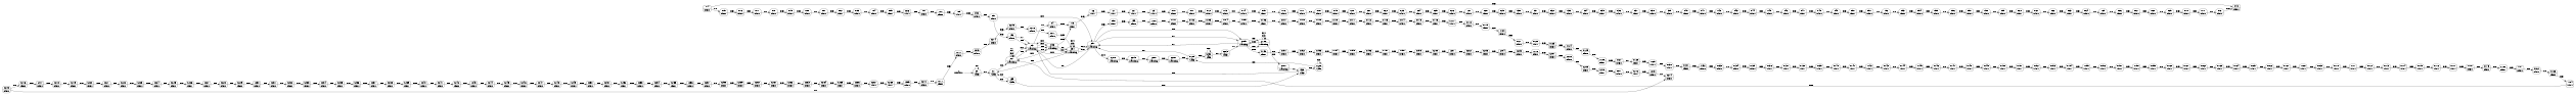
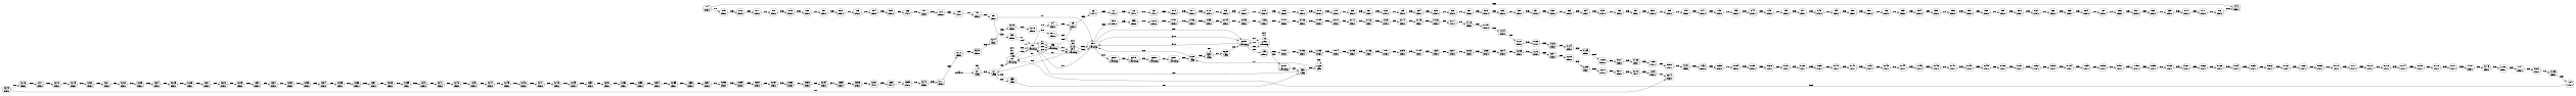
  digraph {
    rankdir=LR
    node [shape=record style=rounded]
    n1 [label="s0|Safe"]
    n2 [label="s1|Safe"]
    n3 [label="s2|Warning"]
    n4 [label="s95|Safe"]
    n5 [label="s3|Warning"]
    n6 [label="s96|Safe"]
    n7 [label="s4|Alert"]
    n8 [label="s93|Warning"]
    n9 [label="s94|Warning"]
    n10 [label="s5|Alert"]
    n11 [label="s97|Warning"]
    n12 [label="s6|Alert"]
    n13 [label="s7|Alert"]
    n14 [label="s8|Alert"]
    n15 [label="s9|Alert"]
    n16 [label="s10|Alert"]
    n17 [label="s11|Alert"]
    n18 [label="s12|Alert"]
    n19 [label="s13|Alert"]
    n20 [label="s14|Alert"]
    n21 [label="s15|Alert"]
    n22 [label="s16|Alert"]
    n23 [label="s17|Alert"]
    n24 [label="s18|Alert"]
    n25 [label="s19|Alert"]
    n26 [label="s20|Alert"]
    n27 [label="s21|Alert"]
    n28 [label="s22|Alert"]
    n29 [label="s23|Alert"]
    n30 [label="s24|Alert"]
    n31 [label="s25|Alert"]
    n32 [label="s26|Alert"]
    n33 [label="s27|Alert"]
    n34 [label="s28|Alert"]
    n35 [label="s29|Alert"]
    n36 [label="s30|Alert"]
    n37 [label="s31|Alert"]
    n38 [label="s32|Alert"]
    n39 [label="s33|Alert"]
    n40 [label="s34|Alert"]
    n41 [label="s35|Alert"]
    n42 [label="s36|Alert"]
    n43 [label="s37|Alert"]
    n44 [label="s38|Alert"]
    n45 [label="s39|Alert"]
    n46 [label="s40|Alert"]
    n47 [label="s41|Alert"]
    n48 [label="s42|Alert"]
    n49 [label="s43|Alert"]
    n50 [label="s44|Alert"]
    n51 [label="s45|Alert"]
    n52 [label="s46|Alert"]
    n53 [label="s47|Alert"]
    n54 [label="s48|Alert"]
    n55 [label="s49|Alert"]
    n56 [label="s50|Alert"]
    n57 [label="s51|Alert"]
    n58 [label="s52|Alert"]
    n59 [label="s53|Alert"]
    n60 [label="s54|Alert"]
    n61 [label="s55|Alert"]
    n62 [label="s56|Alert"]
    n63 [label="s57|Alert"]
    n64 [label="s58|Alert"]
    n65 [label="s59|Alert"]
    n66 [label="s60|Alert"]
    n67 [label="s61|Alert"]
    n68 [label="s62|Alert"]
    n69 [label="s63|Alert"]
    n70 [label="s64|Alert"]
    n71 [label="s65|Alert"]
    n72 [label="s66|Alert"]
    n73 [label="s67|Alert"]
    n74 [label="s68|Alert"]
    n75 [label="s69|Alert"]
    n76 [label="s70|Alert"]
    n77 [label="s71|Alert"]
    n78 [label="s72|Alert"]
    n79 [label="s73|Alert"]
    n80 [label="s74|Alert"]
    n81 [label="s75|Alert"]
    n82 [label="s76|Alert"]
    n83 [label="s77|Alert"]
    n84 [label="s78|Alert"]
    n85 [label="s79|Alert"]
    n86 [label="s80|Alert"]
    n87 [label="s81|Alert"]
    n88 [label="s82|Alert"]
    n89 [label="s83|Alert"]
    n90 [label="s84|Alert"]
    n91 [label="s85|Alert"]
    n92 [label="s86|Alert"]
    n93 [label="s87|Alert"]
    n94 [label="s88|Alert"]
    n95 [label="s89|Alert"]
    n96 [label="s90|Alert"]
    n97 [label="s91|Alert"]
    n98 [label="s92|Alert"]
    n99 [label="s98|Alert"]
    n100 [label="s185|Warning"]
    n101 [label="s278|Warning"]
    n102 [label="s188|Safe"]
    n103 [label="s189|Safe"]
    n104 [label="s99|Alert"]
    n105 [label="s186|Warning"]
    n106 [label="s190|Alert"]
    n107 [label="s279|Warning"]
    n108 [label="s100|Alert"]
    n109 [label="s101|Alert"]
    n110 [label="s102|Alert"]
    n111 [label="s103|Alert"]
    n112 [label="s104|Alert"]
    n113 [label="s105|Alert"]
    n114 [label="s106|Alert"]
    n115 [label="s107|Alert"]
    n116 [label="s108|Alert"]
    n117 [label="s109|Alert"]
    n118 [label="s110|Alert"]
    n119 [label="s111|Alert"]
    n120 [label="s112|Alert"]
    n121 [label="s113|Alert"]
    n122 [label="s114|Alert"]
    n123 [label="s115|Alert"]
    n124 [label="s116|Alert"]
    n125 [label="s117|Alert"]
    n126 [label="s118|Alert"]
    n127 [label="s119|Alert"]
    n128 [label="s120|Alert"]
    n129 [label="s121|Alert"]
    n130 [label="s122|Alert"]
    n131 [label="s123|Alert"]
    n132 [label="s124|Alert"]
    n133 [label="s125|Alert"]
    n134 [label="s126|Alert"]
    n135 [label="s127|Alert"]
    n136 [label="s128|Alert"]
    n137 [label="s129|Alert"]
    n138 [label="s130|Alert"]
    n139 [label="s131|Alert"]
    n140 [label="s132|Alert"]
    n141 [label="s133|Alert"]
    n142 [label="s134|Alert"]
    n143 [label="s135|Alert"]
    n144 [label="s136|Alert"]
    n145 [label="s137|Alert"]
    n146 [label="s138|Alert"]
    n147 [label="s139|Alert"]
    n148 [label="s140|Alert"]
    n149 [label="s141|Alert"]
    n150 [label="s142|Alert"]
    n151 [label="s143|Alert"]
    n152 [label="s144|Alert"]
    n153 [label="s145|Alert"]
    n154 [label="s146|Alert"]
    n155 [label="s147|Alert"]
    n156 [label="s148|Alert"]
    n157 [label="s149|Alert"]
    n158 [label="s150|Alert"]
    n159 [label="s151|Alert"]
    n160 [label="s152|Alert"]
    n161 [label="s153|Alert"]
    n162 [label="s154|Alert"]
    n163 [label="s155|Alert"]
    n164 [label="s156|Alert"]
    n165 [label="s157|Alert"]
    n166 [label="s158|Alert"]
    n167 [label="s159|Alert"]
    n168 [label="s160|Alert"]
    n169 [label="s161|Alert"]
    n170 [label="s162|Alert"]
    n171 [label="s163|Alert"]
    n172 [label="s164|Alert"]
    n173 [label="s165|Alert"]
    n174 [label="s166|Alert"]
    n175 [label="s167|Alert"]
    n176 [label="s168|Alert"]
    n177 [label="s169|Alert"]
    n178 [label="s170|Alert"]
    n179 [label="s171|Alert"]
    n180 [label="s172|Alert"]
    n181 [label="s173|Alert"]
    n182 [label="s174|Alert"]
    n183 [label="s175|Alert"]
    n184 [label="s176|Alert"]
    n185 [label="s177|Alert"]
    n186 [label="s178|Alert"]
    n187 [label="s179|Alert"]
    n188 [label="s180|Alert"]
    n189 [label="s181|Alert"]
    n190 [label="s182|Alert"]
    n191 [label="s183|Alert"]
    n192 [label="s184|Alert"]
    n193 [label="s187|Warning"]
    n194 [label="s191|Alert"]
    n195 [label="s282|Safe"]
    n196 [label="s283|Safe"]
    n197 [label="s192|Alert"]
    n198 [label="s193|Alert"]
    n199 [label="s194|Alert"]
    n200 [label="s195|Alert"]
    n201 [label="s196|Alert"]
    n202 [label="s197|Alert"]
    n203 [label="s198|Alert"]
    n204 [label="s199|Alert"]
    n205 [label="s200|Alert"]
    n206 [label="s201|Alert"]
    n207 [label="s202|Alert"]
    n208 [label="s203|Alert"]
    n209 [label="s204|Alert"]
    n210 [label="s205|Alert"]
    n211 [label="s206|Alert"]
    n212 [label="s207|Alert"]
    n213 [label="s208|Alert"]
    n214 [label="s209|Alert"]
    n215 [label="s210|Alert"]
    n216 [label="s211|Alert"]
    n217 [label="s212|Alert"]
    n218 [label="s213|Alert"]
    n219 [label="s214|Alert"]
    n220 [label="s215|Alert"]
    n221 [label="s216|Alert"]
    n222 [label="s217|Alert"]
    n223 [label="s218|Alert"]
    n224 [label="s219|Alert"]
    n225 [label="s220|Alert"]
    n226 [label="s221|Alert"]
    n227 [label="s222|Alert"]
    n228 [label="s223|Alert"]
    n229 [label="s224|Alert"]
    n230 [label="s225|Alert"]
    n231 [label="s226|Alert"]
    n232 [label="s227|Alert"]
    n233 [label="s228|Alert"]
    n234 [label="s229|Alert"]
    n235 [label="s230|Alert"]
    n236 [label="s231|Alert"]
    n237 [label="s232|Alert"]
    n238 [label="s233|Alert"]
    n239 [label="s234|Alert"]
    n240 [label="s235|Alert"]
    n241 [label="s236|Alert"]
    n242 [label="s237|Alert"]
    n243 [label="s238|Alert"]
    n244 [label="s239|Alert"]
    n245 [label="s240|Alert"]
    n246 [label="s241|Alert"]
    n247 [label="s242|Alert"]
    n248 [label="s243|Alert"]
    n249 [label="s244|Alert"]
    n250 [label="s245|Alert"]
    n251 [label="s246|Alert"]
    n252 [label="s247|Alert"]
    n253 [label="s248|Alert"]
    n254 [label="s249|Alert"]
    n255 [label="s250|Alert"]
    n256 [label="s251|Alert"]
    n257 [label="s252|Alert"]
    n258 [label="s253|Alert"]
    n259 [label="s254|Alert"]
    n260 [label="s255|Alert"]
    n261 [label="s256|Alert"]
    n262 [label="s257|Alert"]
    n263 [label="s258|Alert"]
    n264 [label="s259|Alert"]
    n265 [label="s260|Alert"]
    n266 [label="s261|Alert"]
    n267 [label="s262|Alert"]
    n268 [label="s263|Alert"]
    n269 [label="s264|Alert"]
    n270 [label="s265|Alert"]
    n271 [label="s266|Alert"]
    n272 [label="s267|Alert"]
    n273 [label="s268|Alert"]
    n274 [label="s269|Alert"]
    n275 [label="s270|Alert"]
    n276 [label="s271|Alert"]
    n277 [label="s272|Alert"]
    n278 [label="s273|Alert"]
    n279 [label="s274|Alert"]
    n280 [label="s275|Alert"]
    n281 [label="s276|Alert"]
    n282 [label="s277|Alert"]
    n283 [label="s280|Warning"]
    n284 [label="s281|Warning"]
    __start0 [shape=none style=""]
    n1 -> n1 [label=NL]
    n1 -> n2 [label=DL]
    n2 -> n3 [label=DL]
    n2 -> n4 [label=NL]
    n3 -> n3 [label=DL]
    n3 -> n3 [label=DM]
    n3 -> n3 [label=NM]
    n3 -> n5 [label=DH]
    n3 -> n5 [label=NL]
    n4 -> n2 [label=NL]
    n4 -> n6 [label=DL]
    n5 -> n7 [label=DH]
    n5 -> n8 [label=DM]
    n5 -> n8 [label=NL]
    n5 -> n8 [label=DL]
    n5 -> n9 [label=NM]
    n6 -> n5 [label=DL]
    n6 -> n102 [label=NL]
    n7 -> n10 [label=DH]
    n8 -> n3 [label=NM]
    n8 -> n5 [label=DM]
    n8 -> n9 [label=NL]
    n8 -> n9 [label=DL]
    n8 -> n10 [label=DH]
    n9 -> n2 [label=NL]
    n9 -> n9 [label=DL]
    n9 -> n9 [label=DM]
    n9 -> n11 [label=DH]
    n9 -> n11 [label=NM]
    n10 -> n12 [label=DH]
    n11 -> n5 [label=DL]
    n11 -> n99 [label=DH]
    n11 -> n100 [label=NL]
    n11 -> n100 [label=DM]
    n11 -> n101 [label=NM]
    n12 -> n13 [label=DH]
    n13 -> n14 [label=DH]
    n14 -> n15 [label=DH]
    n15 -> n16 [label=DH]
    n16 -> n17 [label=DH]
    n17 -> n18 [label=DH]
    n18 -> n19 [label=DH]
-   n19 -> n20 [label=NL]
+   n19 -> n20 [label=DH]
    n20 -> n21 [label=DH]
    n21 -> n22 [label=DH]
    n22 -> n23 [label=DH]
    n23 -> n24 [label=DH]
    n24 -> n25 [label=DH]
    n25 -> n26 [label=DH]
    n26 -> n27 [label=DH]
    n27 -> n28 [label=DH]
    n28 -> n29 [label=DH]
    n29 -> n30 [label=DH]
    n30 -> n31 [label=DH]
    n31 -> n32 [label=DH]
    n32 -> n33 [label=DH]
    n33 -> n34 [label=DH]
    n34 -> n35 [label=DH]
    n35 -> n36 [label=DH]
    n36 -> n37 [label=DH]
    n37 -> n38 [label=DH]
    n38 -> n39 [label=DH]
    n39 -> n40 [label=DH]
    n40 -> n41 [label=DH]
    n41 -> n42 [label=DH]
    n42 -> n43 [label=DH]
    n43 -> n44 [label=DH]
    n44 -> n45 [label=DH]
    n45 -> n46 [label=DH]
    n46 -> n47 [label=DH]
    n47 -> n48 [label=DH]
    n48 -> n49 [label=DH]
    n49 -> n50 [label=DH]
    n50 -> n51 [label=DH]
    n51 -> n52 [label=DH]
    n52 -> n53 [label=DH]
    n53 -> n54 [label=DH]
    n54 -> n55 [label=DH]
    n55 -> n56 [label=DH]
    n56 -> n57 [label=DH]
    n57 -> n58 [label=DH]
    n58 -> n59 [label=DH]
    n59 -> n60 [label=DH]
    n60 -> n61 [label=DH]
    n61 -> n62 [label=DH]
    n62 -> n63 [label=DH]
    n63 -> n64 [label=DH]
    n64 -> n65 [label=DH]
    n65 -> n66 [label=DH]
    n66 -> n67 [label=DH]
    n67 -> n68 [label=DH]
    n68 -> n69 [label=DH]
    n69 -> n70 [label=DH]
    n70 -> n71 [label=DH]
    n71 -> n72 [label=DH]
    n72 -> n73 [label=DH]
    n73 -> n74 [label=DH]
    n74 -> n75 [label=DH]
    n75 -> n76 [label=DH]
    n76 -> n77 [label=DH]
    n77 -> n78 [label=DH]
    n78 -> n79 [label=DH]
    n80 -> n79 [label=DH]
    n80 -> n81 [label=DH]
    n81 -> n82 [label=DH]
    n82 -> n83 [label=DH]
    n83 -> n84 [label=DH]
    n84 -> n85 [label=DH]
    n85 -> n86 [label=DH]
    n86 -> n87 [label=DH]
    n87 -> n88 [label=DH]
    n88 -> n89 [label=DH]
    n89 -> n90 [label=DH]
    n90 -> n91 [label=DH]
    n91 -> n92 [label=DH]
    n92 -> n93 [label=DH]
    n93 -> n94 [label=DH]
    n94 -> n95 [label=DH]
    n95 -> n96 [label=DH]
    n96 -> n97 [label=DH]
    n97 -> n11 [label=DM]
    n97 -> n98 [label=DH]
    n98 -> n5 [label=DH]
    n98 -> n5 [label=DM]
    n99 -> n104 [label=DH]
    n100 -> n11 [label=DM]
    n100 -> n105 [label=NL]
    n100 -> n105 [label=DL]
    n100 -> n106 [label=DH]
    n101 -> n107 [label=NL]
    n102 -> n102 [label=NL]
    n102 -> n103 [label=DL]
    n103 -> n11 [label=DL]
    n103 -> n195 [label=NL]
    n104 -> n108 [label=DH]
    n105 -> n100 [label=DH]
    n105 -> n105 [label=DL]
    n105 -> n105 [label=DM]
    n105 -> n193 [label=NL]
    n106 -> n194 [label=DH]
    n107 -> n283 [label=NL]
    n108 -> n109 [label=DH]
    n109 -> n110 [label=DH]
    n110 -> n111 [label=DH]
    n111 -> n112 [label=DH]
    n112 -> n113 [label=DH]
    n113 -> n114 [label=DH]
    n114 -> n115 [label=DH]
    n115 -> n116 [label=DH]
    n116 -> n117 [label=DH]
    n117 -> n118 [label=DH]
    n118 -> n119 [label=DH]
    n119 -> n120 [label=DH]
    n120 -> n121 [label=DH]
    n121 -> n122 [label=DH]
    n122 -> n123 [label=DH]
    n123 -> n124 [label=DH]
    n124 -> n125 [label=DH]
    n125 -> n126 [label=DH]
    n126 -> n127 [label=DH]
    n127 -> n128 [label=DH]
    n128 -> n129 [label=DH]
    n129 -> n130 [label=DH]
    n130 -> n131 [label=DH]
    n131 -> n132 [label=DH]
    n132 -> n133 [label=DH]
    n133 -> n134 [label=DH]
    n134 -> n135 [label=DH]
-   n135 -> n136 [label=DM]
+   n135 -> n136 [label=DH]
    n136 -> n137 [label=DH]
    n137 -> n138 [label=DH]
    n138 -> n139 [label=DH]
    n139 -> n140 [label=DH]
    n140 -> n141 [label=DH]
    n141 -> n142 [label=DH]
    n142 -> n143 [label=DH]
    n143 -> n144 [label=DH]
    n144 -> n145 [label=DH]
    n145 -> n146 [label=DH]
    n146 -> n147 [label=DH]
    n147 -> n148 [label=DH]
    n148 -> n149 [label=DH]
    n149 -> n150 [label=DH]
    n150 -> n151 [label=DH]
    n151 -> n152 [label=DH]
    n152 -> n153 [label=DH]
    n153 -> n154 [label=DH]
    n154 -> n155 [label=DH]
    n155 -> n156 [label=DH]
    n156 -> n157 [label=DH]
    n157 -> n158 [label=DH]
    n158 -> n159 [label=DH]
    n159 -> n160 [label=DH]
    n160 -> n161 [label=DH]
    n161 -> n162 [label=DH]
    n162 -> n163 [label=DH]
    n163 -> n164 [label=DH]
    n164 -> n165 [label=DH]
    n165 -> n166 [label=DH]
    n166 -> n167 [label=DH]
    n167 -> n168 [label=DH]
    n168 -> n169 [label=DH]
    n169 -> n170 [label=DH]
    n170 -> n171 [label=DH]
    n171 -> n172 [label=DH]
    n172 -> n173 [label=DH]
    n173 -> n174 [label=DH]
    n174 -> n175 [label=DH]
    n175 -> n176 [label=DH]
    n176 -> n177 [label=DH]
    n177 -> n178 [label=DH]
    n178 -> n179 [label=DH]
    n179 -> n180 [label=DH]
    n180 -> n181 [label=DH]
    n181 -> n182 [label=DH]
    n182 -> n183 [label=DH]
    n183 -> n184 [label=DH]
    n184 -> n185 [label=DH]
    n185 -> n186 [label=DH]
    n186 -> n187 [label=DH]
    n187 -> n188 [label=DH]
    n188 -> n189 [label=DH]
    n189 -> n190 [label=DH]
    n190 -> n191 [label=DH]
    n191 -> n192 [label=DH]
    n192 -> n3 [label=DH]
    n193 -> n6 [label=NL]
    n194 -> n197 [label=DH]
    n195 -> n195 [label=NL]
    n195 -> n196 [label=DL]
    n196 -> n100 [label=DL]
    n197 -> n198 [label=DH]
    n198 -> n199 [label=DH]
    n199 -> n200 [label=DH]
    n200 -> n201 [label=DH]
    n201 -> n202 [label=DH]
    n202 -> n203 [label=DH]
    n203 -> n204 [label=DH]
    n204 -> n205 [label=DH]
    n205 -> n206 [label=DH]
    n206 -> n207 [label=DH]
    n207 -> n208 [label=DH]
    n208 -> n209 [label=DH]
    n209 -> n210 [label=DH]
    n210 -> n211 [label=DH]
    n211 -> n212 [label=DH]
    n212 -> n213 [label=DH]
    n213 -> n214 [label=DH]
    n214 -> n215 [label=DH]
    n215 -> n216 [label=DH]
    n216 -> n217 [label=DH]
    n217 -> n218 [label=DH]
    n218 -> n219 [label=DH]
    n220 -> n219 [label=DH]
    n220 -> n221 [label=DH]
    n221 -> n222 [label=DH]
    n222 -> n223 [label=DH]
    n223 -> n224 [label=DH]
    n224 -> n225 [label=DH]
    n225 -> n226 [label=DH]
    n226 -> n227 [label=DH]
    n227 -> n228 [label=DH]
    n228 -> n229 [label=DH]
    n229 -> n230 [label=DH]
    n230 -> n231 [label=DH]
    n231 -> n232 [label=DH]
    n232 -> n233 [label=DH]
    n233 -> n234 [label=DH]
    n234 -> n235 [label=DH]
    n235 -> n236 [label=DH]
    n236 -> n237 [label=DH]
    n237 -> n238 [label=DH]
    n238 -> n239 [label=DH]
    n239 -> n240 [label=DH]
    n240 -> n241 [label=DH]
    n241 -> n242 [label=DH]
    n242 -> n243 [label=DH]
    n243 -> n244 [label=DH]
    n244 -> n245 [label=DH]
    n245 -> n246 [label=DH]
    n246 -> n247 [label=DH]
    n247 -> n248 [label=DH]
    n248 -> n249 [label=DH]
    n249 -> n250 [label=DH]
    n250 -> n251 [label=DH]
    n251 -> n252 [label=DH]
    n252 -> n253 [label=DH]
    n253 -> n254 [label=DH]
    n254 -> n255 [label=DH]
    n255 -> n256 [label=DH]
    n256 -> n257 [label=DH]
    n257 -> n258 [label=DH]
    n258 -> n259 [label=DH]
    n259 -> n260 [label=DH]
    n260 -> n261 [label=DH]
    n261 -> n262 [label=DH]
    n262 -> n263 [label=DH]
    n263 -> n264 [label=DH]
    n264 -> n265 [label=DH]
    n265 -> n266 [label=DH]
    n266 -> n267 [label=DH]
    n267 -> n268 [label=DL]
    n268 -> n269 [label=DH]
-   n269 -> n270 [label=DH]
+   n269 -> n270 [label=DM]
    n270 -> n271 [label=DH]
    n271 -> n272 [label=DH]
    n272 -> n273 [label=DH]
    n273 -> n274 [label=DH]
    n274 -> n275 [label=DH]
    n275 -> n276 [label=DH]
    n276 -> n277 [label=DH]
    n277 -> n278 [label=DH]
    n278 -> n279 [label=DH]
    n279 -> n280 [label=DH]
    n280 -> n281 [label=DH]
    n281 -> n282 [label=DH]
    n282 -> n9 [label=DH]
    n283 -> n284 [label=NL]
    n284 -> n103 [label=NL]
    __start0 -> n1
  }
